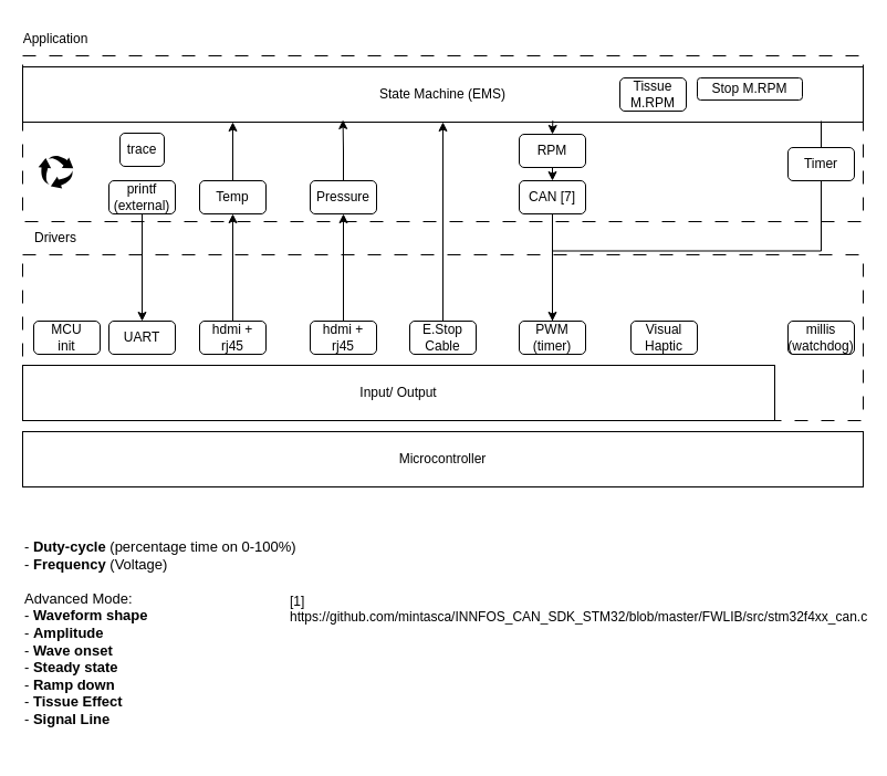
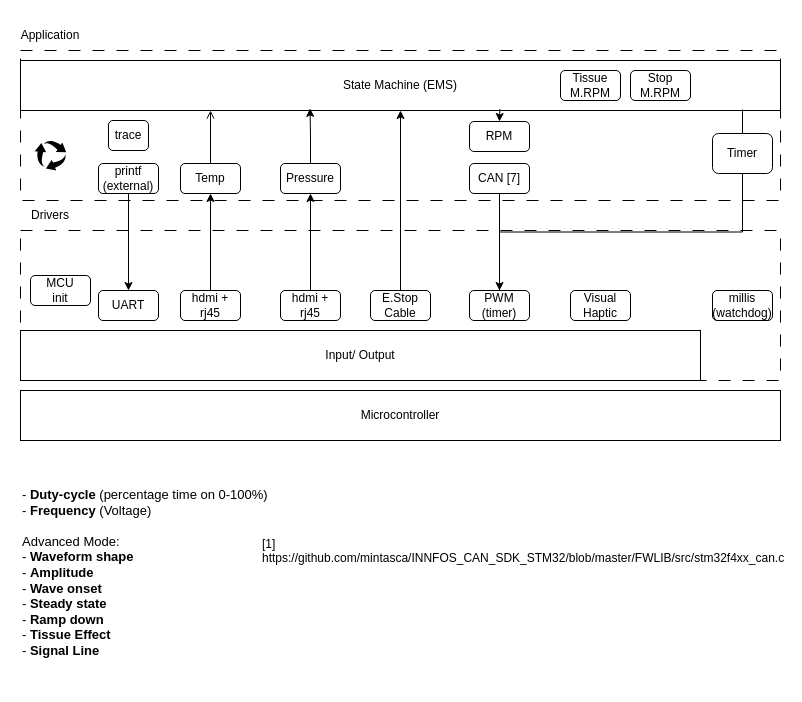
  <mxCell id="0" />
  <mxCell id="1" parent="0" />
  <mxCell id="2" value="" style="rounded=0;whiteSpace=wrap;html=1;dashed=1;dashPattern=12 12;" vertex="1" parent="1"><mxGeometry x="20" y="50" width="760" height="150" as="geometry" /></mxCell>
  <mxCell id="3" value="State Machine (EMS)" style="rounded=0;whiteSpace=wrap;html=1;" vertex="1" parent="1"><mxGeometry x="20" y="60" width="760" height="50" as="geometry" /></mxCell>
  <mxCell id="4" value="Application" style="text;html=1;align=center;verticalAlign=middle;whiteSpace=wrap;rounded=0;" vertex="1" parent="1"><mxGeometry x="20" y="20" width="60" height="30" as="geometry" /></mxCell>
  <mxCell id="5" value="" style="rounded=0;whiteSpace=wrap;html=1;dashed=1;dashPattern=12 12;" vertex="1" parent="1"><mxGeometry x="20" y="230" width="760" height="150" as="geometry" /></mxCell>
  <mxCell id="6" value="Input/ Output" style="rounded=0;whiteSpace=wrap;html=1;" vertex="1" parent="1"><mxGeometry x="20" y="330" width="680" height="50" as="geometry" /></mxCell>
- <mxCell id="7" style="edgeStyle=orthogonalEdgeStyle;rounded=0;orthogonalLoop=1;jettySize=auto;html=1;exitX=0.5;exitY=0;exitDx=0;exitDy=0;entryX=0.25;entryY=1;entryDx=0;entryDy=0;" edge="1" parent="1" source="8" target="3"><mxGeometry relative="1" as="geometry" /></mxCell>
+ <mxCell id="7" style="edgeStyle=orthogonalEdgeStyle;rounded=0;orthogonalLoop=1;jettySize=auto;html=1;exitX=0.5;exitY=0;exitDx=0;exitDy=0;entryX=0.25;entryY=1;entryDx=0;entryDy=0;endArrow=open;" edge="1" parent="1" source="8" target="3"><mxGeometry relative="1" as="geometry" /></mxCell>
  <mxCell id="8" value="Temp" style="rounded=1;whiteSpace=wrap;html=1;" vertex="1" parent="1"><mxGeometry x="180" y="163" width="60" height="30" as="geometry" /></mxCell>
  <mxCell id="9" value="Pressure" style="rounded=1;whiteSpace=wrap;html=1;" vertex="1" parent="1"><mxGeometry x="280" y="163" width="60" height="30" as="geometry" /></mxCell>
- <mxCell id="10" style="edgeStyle=orthogonalEdgeStyle;rounded=0;orthogonalLoop=1;jettySize=auto;html=1;exitX=0.5;exitY=1;exitDx=0;exitDy=0;entryX=0.5;entryY=0;entryDx=0;entryDy=0;" edge="1" parent="1" source="11" target="28"><mxGeometry relative="1" as="geometry" /></mxCell>
  <mxCell id="11" value="RPM" style="rounded=1;whiteSpace=wrap;html=1;" vertex="1" parent="1"><mxGeometry x="469" y="121" width="60" height="30" as="geometry" /></mxCell>
  <mxCell id="12" value="&lt;span style=&quot;color: rgb(0, 0, 0); font-family: Arial; font-size: 13px; font-style: normal; font-variant-ligatures: normal; font-variant-caps: normal; font-weight: normal; letter-spacing: normal; orphans: 2; text-align: left; text-indent: 0px; text-transform: none; widows: 2; word-spacing: 0px; -webkit-text-stroke-width: 0px; white-space: pre-wrap; text-decoration: none; text-decoration-skip-ink: none;&quot;&gt;- &lt;/span&gt;&lt;span style=&quot;color: rgb(0, 0, 0); font-family: Arial; font-size: 13px; font-style: normal; font-variant-ligatures: normal; font-variant-caps: normal; letter-spacing: normal; orphans: 2; text-align: left; text-indent: 0px; text-transform: none; widows: 2; word-spacing: 0px; -webkit-text-stroke-width: 0px; white-space: pre-wrap; text-decoration: none; font-weight: bold; text-decoration-skip-ink: none;&quot;&gt;Duty-cycle&lt;/span&gt;&lt;span style=&quot;color: rgb(0, 0, 0); font-family: Arial; font-size: 13px; font-style: normal; font-variant-ligatures: normal; font-variant-caps: normal; font-weight: normal; letter-spacing: normal; orphans: 2; text-align: left; text-indent: 0px; text-transform: none; widows: 2; word-spacing: 0px; -webkit-text-stroke-width: 0px; white-space: pre-wrap; text-decoration: none; text-decoration-skip-ink: none;&quot;&gt; (percentage time on 0-100%)&#10;- &lt;/span&gt;&lt;span style=&quot;color: rgb(0, 0, 0); font-family: Arial; font-size: 13px; font-style: normal; font-variant-ligatures: normal; font-variant-caps: normal; letter-spacing: normal; orphans: 2; text-align: left; text-indent: 0px; text-transform: none; widows: 2; word-spacing: 0px; -webkit-text-stroke-width: 0px; white-space: pre-wrap; text-decoration: none; font-weight: bold; text-decoration-skip-ink: none;&quot;&gt;Frequency &lt;/span&gt;&lt;span style=&quot;color: rgb(0, 0, 0); font-family: Arial; font-size: 13px; font-style: normal; font-variant-ligatures: normal; font-variant-caps: normal; font-weight: normal; letter-spacing: normal; orphans: 2; text-align: left; text-indent: 0px; text-transform: none; widows: 2; word-spacing: 0px; -webkit-text-stroke-width: 0px; white-space: pre-wrap; text-decoration: none; text-decoration-skip-ink: none;&quot;&gt;(Voltage)&#10;&#10;Advanced Mode:&#10;- &lt;/span&gt;&lt;span style=&quot;color: rgb(0, 0, 0); font-family: Arial; font-size: 13px; font-style: normal; font-variant-ligatures: normal; font-variant-caps: normal; letter-spacing: normal; orphans: 2; text-align: left; text-indent: 0px; text-transform: none; widows: 2; word-spacing: 0px; -webkit-text-stroke-width: 0px; white-space: pre-wrap; text-decoration: none; font-weight: bold; text-decoration-skip-ink: none;&quot;&gt;Waveform shape&lt;/span&gt;&lt;span style=&quot;color: rgb(0, 0, 0); font-family: Arial; font-size: 13px; font-style: normal; font-variant-ligatures: normal; font-variant-caps: normal; font-weight: normal; letter-spacing: normal; orphans: 2; text-align: left; text-indent: 0px; text-transform: none; widows: 2; word-spacing: 0px; -webkit-text-stroke-width: 0px; white-space: pre-wrap; text-decoration: none; text-decoration-skip-ink: none;&quot;&gt;&#10;- &lt;/span&gt;&lt;span style=&quot;color: rgb(0, 0, 0); font-family: Arial; font-size: 13px; font-style: normal; font-variant-ligatures: normal; font-variant-caps: normal; letter-spacing: normal; orphans: 2; text-align: left; text-indent: 0px; text-transform: none; widows: 2; word-spacing: 0px; -webkit-text-stroke-width: 0px; white-space: pre-wrap; text-decoration: none; font-weight: bold; text-decoration-skip-ink: none;&quot;&gt;Amplitude&lt;/span&gt;&lt;span style=&quot;color: rgb(0, 0, 0); font-family: Arial; font-size: 13px; font-style: normal; font-variant-ligatures: normal; font-variant-caps: normal; font-weight: normal; letter-spacing: normal; orphans: 2; text-align: left; text-indent: 0px; text-transform: none; widows: 2; word-spacing: 0px; -webkit-text-stroke-width: 0px; white-space: pre-wrap; text-decoration: none; text-decoration-skip-ink: none;&quot;&gt;&#10;- &lt;/span&gt;&lt;span style=&quot;color: rgb(0, 0, 0); font-family: Arial; font-size: 13px; font-style: normal; font-variant-ligatures: normal; font-variant-caps: normal; letter-spacing: normal; orphans: 2; text-align: left; text-indent: 0px; text-transform: none; widows: 2; word-spacing: 0px; -webkit-text-stroke-width: 0px; white-space: pre-wrap; text-decoration: none; font-weight: bold; text-decoration-skip-ink: none;&quot;&gt;Wave onset&lt;/span&gt;&lt;span style=&quot;color: rgb(0, 0, 0); font-family: Arial; font-size: 13px; font-style: normal; font-variant-ligatures: normal; font-variant-caps: normal; font-weight: normal; letter-spacing: normal; orphans: 2; text-align: left; text-indent: 0px; text-transform: none; widows: 2; word-spacing: 0px; -webkit-text-stroke-width: 0px; white-space: pre-wrap; text-decoration: none; text-decoration-skip-ink: none;&quot;&gt;&#10;- &lt;/span&gt;&lt;span style=&quot;color: rgb(0, 0, 0); font-family: Arial; font-size: 13px; font-style: normal; font-variant-ligatures: normal; font-variant-caps: normal; letter-spacing: normal; orphans: 2; text-align: left; text-indent: 0px; text-transform: none; widows: 2; word-spacing: 0px; -webkit-text-stroke-width: 0px; white-space: pre-wrap; text-decoration: none; font-weight: bold; text-decoration-skip-ink: none;&quot;&gt;Steady state&lt;/span&gt;&lt;span style=&quot;color: rgb(0, 0, 0); font-family: Arial; font-size: 13px; font-style: normal; font-variant-ligatures: normal; font-variant-caps: normal; font-weight: normal; letter-spacing: normal; orphans: 2; text-align: left; text-indent: 0px; text-transform: none; widows: 2; word-spacing: 0px; -webkit-text-stroke-width: 0px; white-space: pre-wrap; text-decoration: none; text-decoration-skip-ink: none;&quot;&gt;&#10;- &lt;/span&gt;&lt;span style=&quot;color: rgb(0, 0, 0); font-family: Arial; font-size: 13px; font-style: normal; font-variant-ligatures: normal; font-variant-caps: normal; letter-spacing: normal; orphans: 2; text-align: left; text-indent: 0px; text-transform: none; widows: 2; word-spacing: 0px; -webkit-text-stroke-width: 0px; white-space: pre-wrap; text-decoration: none; font-weight: bold; text-decoration-skip-ink: none;&quot;&gt;Ramp down&lt;/span&gt;&lt;span style=&quot;color: rgb(0, 0, 0); font-family: Arial; font-size: 13px; font-style: normal; font-variant-ligatures: normal; font-variant-caps: normal; font-weight: normal; letter-spacing: normal; orphans: 2; text-align: left; text-indent: 0px; text-transform: none; widows: 2; word-spacing: 0px; -webkit-text-stroke-width: 0px; white-space: pre-wrap; text-decoration: none; text-decoration-skip-ink: none;&quot;&gt;&#10;- &lt;/span&gt;&lt;span style=&quot;color: rgb(0, 0, 0); font-family: Arial; font-size: 13px; font-style: normal; font-variant-ligatures: normal; font-variant-caps: normal; letter-spacing: normal; orphans: 2; text-align: left; text-indent: 0px; text-transform: none; widows: 2; word-spacing: 0px; -webkit-text-stroke-width: 0px; white-space: pre-wrap; text-decoration: none; font-weight: bold; text-decoration-skip-ink: none;&quot;&gt;Tissue Effect&lt;/span&gt;&lt;span style=&quot;color: rgb(0, 0, 0); font-family: Arial; font-size: 13px; font-style: normal; font-variant-ligatures: normal; font-variant-caps: normal; font-weight: normal; letter-spacing: normal; orphans: 2; text-align: left; text-indent: 0px; text-transform: none; widows: 2; word-spacing: 0px; -webkit-text-stroke-width: 0px; white-space: pre-wrap; text-decoration: none; text-decoration-skip-ink: none;&quot;&gt;&#10;- &lt;/span&gt;&lt;span style=&quot;color: rgb(0, 0, 0); font-family: Arial; font-size: 13px; font-style: normal; font-variant-ligatures: normal; font-variant-caps: normal; letter-spacing: normal; orphans: 2; text-align: left; text-indent: 0px; text-transform: none; widows: 2; word-spacing: 0px; -webkit-text-stroke-width: 0px; white-space: pre-wrap; text-decoration: none; font-weight: bold; text-decoration-skip-ink: none;&quot;&gt;Signal Line&lt;/span&gt;" style="text;whiteSpace=wrap;html=1;" vertex="1" parent="1"><mxGeometry x="20" y="480" width="280" height="200" as="geometry" /></mxCell>
  <mxCell id="13" value="UART" style="rounded=1;whiteSpace=wrap;html=1;" vertex="1" parent="1"><mxGeometry x="98" y="290" width="60" height="30" as="geometry" /></mxCell>
  <mxCell id="14" style="edgeStyle=orthogonalEdgeStyle;rounded=0;orthogonalLoop=1;jettySize=auto;html=1;exitX=0.5;exitY=0;exitDx=0;exitDy=0;entryX=0.5;entryY=1;entryDx=0;entryDy=0;" edge="1" parent="1" source="15" target="8"><mxGeometry relative="1" as="geometry" /></mxCell>
  <mxCell id="15" value="hdmi + rj45" style="rounded=1;whiteSpace=wrap;html=1;" vertex="1" parent="1"><mxGeometry x="180" y="290" width="60" height="30" as="geometry" /></mxCell>
  <mxCell id="16" style="edgeStyle=orthogonalEdgeStyle;rounded=0;orthogonalLoop=1;jettySize=auto;html=1;exitX=0.5;exitY=0;exitDx=0;exitDy=0;entryX=0.5;entryY=1;entryDx=0;entryDy=0;" edge="1" parent="1" source="17" target="9"><mxGeometry relative="1" as="geometry" /></mxCell>
  <mxCell id="17" value="hdmi + rj45" style="rounded=1;whiteSpace=wrap;html=1;" vertex="1" parent="1"><mxGeometry x="280" y="290" width="60" height="30" as="geometry" /></mxCell>
  <mxCell id="18" value="PWM (timer)" style="rounded=1;whiteSpace=wrap;html=1;" vertex="1" parent="1"><mxGeometry x="469" y="290" width="60" height="30" as="geometry" /></mxCell>
  <mxCell id="19" value="Visual Haptic" style="rounded=1;whiteSpace=wrap;html=1;" vertex="1" parent="1"><mxGeometry x="570" y="290" width="60" height="30" as="geometry" /></mxCell>
  <mxCell id="20" value="millis&lt;div&gt;(watchdog)&lt;/div&gt;" style="rounded=1;whiteSpace=wrap;html=1;" vertex="1" parent="1"><mxGeometry x="712" y="290" width="60" height="30" as="geometry" /></mxCell>
- <mxCell id="21" value="MCU&lt;div&gt;init&lt;/div&gt;" style="rounded=1;whiteSpace=wrap;html=1;" vertex="1" parent="1"><mxGeometry x="30" y="290" width="60" height="30" as="geometry" /></mxCell>
+ <mxCell id="21" value="MCU&lt;div&gt;init&lt;/div&gt;" style="rounded=1;whiteSpace=wrap;html=1;" vertex="1" parent="1"><mxGeometry x="30" y="275" width="60" height="30" as="geometry" /></mxCell>
  <mxCell id="22" style="edgeStyle=orthogonalEdgeStyle;rounded=0;orthogonalLoop=1;jettySize=auto;html=1;exitX=0.5;exitY=1;exitDx=0;exitDy=0;entryX=0.5;entryY=0;entryDx=0;entryDy=0;" edge="1" parent="1" source="23" target="13"><mxGeometry relative="1" as="geometry" /></mxCell>
  <mxCell id="23" value="printf (external)" style="rounded=1;whiteSpace=wrap;html=1;" vertex="1" parent="1"><mxGeometry x="98" y="163" width="60" height="30" as="geometry" /></mxCell>
  <mxCell id="24" value="trace" style="rounded=1;whiteSpace=wrap;html=1;" vertex="1" parent="1"><mxGeometry x="108" y="120" width="40" height="30" as="geometry" /></mxCell>
  <mxCell id="25" style="edgeStyle=orthogonalEdgeStyle;rounded=0;orthogonalLoop=1;jettySize=auto;html=1;exitX=0.5;exitY=0;exitDx=0;exitDy=0;entryX=0.381;entryY=0.958;entryDx=0;entryDy=0;entryPerimeter=0;" edge="1" parent="1" source="9" target="3"><mxGeometry relative="1" as="geometry" /></mxCell>
  <mxCell id="26" style="edgeStyle=orthogonalEdgeStyle;rounded=0;orthogonalLoop=1;jettySize=auto;html=1;exitX=0.5;exitY=0;exitDx=0;exitDy=0;entryX=0.632;entryY=0.973;entryDx=0;entryDy=0;entryPerimeter=0;endArrow=none;endFill=0;startArrow=classic;startFill=1;" edge="1" parent="1" source="11"><mxGeometry relative="1" as="geometry"><mxPoint x="499.32" y="108.65" as="targetPoint" /></mxGeometry></mxCell>
  <mxCell id="27" style="edgeStyle=orthogonalEdgeStyle;rounded=0;orthogonalLoop=1;jettySize=auto;html=1;exitX=0.5;exitY=1;exitDx=0;exitDy=0;entryX=0.5;entryY=0;entryDx=0;entryDy=0;" edge="1" parent="1" source="28" target="18"><mxGeometry relative="1" as="geometry" /></mxCell>
  <mxCell id="28" value="CAN [7]" style="rounded=1;whiteSpace=wrap;html=1;" vertex="1" parent="1"><mxGeometry x="469" y="163" width="60" height="30" as="geometry" /></mxCell>
  <mxCell id="29" value="[1] https://github.com/mintasca/INNFOS_CAN_SDK_STM32/blob/master/FWLIB/src/stm32f4xx_can.c" style="text;whiteSpace=wrap;" vertex="1" parent="1"><mxGeometry x="260" y="530" width="290" height="40" as="geometry" /></mxCell>
  <mxCell id="30" style="edgeStyle=orthogonalEdgeStyle;rounded=0;orthogonalLoop=1;jettySize=auto;html=1;exitX=0.5;exitY=0;exitDx=0;exitDy=0;entryX=0.5;entryY=1;entryDx=0;entryDy=0;" edge="1" parent="1" source="31" target="3"><mxGeometry relative="1" as="geometry" /></mxCell>
  <mxCell id="31" value="E.Stop Cable" style="rounded=1;whiteSpace=wrap;html=1;" vertex="1" parent="1"><mxGeometry x="370" y="290" width="60" height="30" as="geometry" /></mxCell>
  <mxCell id="32" value="Tissue M.RPM" style="rounded=1;whiteSpace=wrap;html=1;" vertex="1" parent="1"><mxGeometry x="560" y="70" width="60" height="30" as="geometry" /></mxCell>
- <mxCell id="33" value="Stop M.RPM" style="rounded=1;whiteSpace=wrap;html=1;" vertex="1" parent="1"><mxGeometry x="630" y="70" width="95" height="20" as="geometry" /></mxCell>
+ <mxCell id="33" value="Stop M.RPM" style="rounded=1;whiteSpace=wrap;html=1;" vertex="1" parent="1"><mxGeometry x="630" y="70" width="60" height="30" as="geometry" /></mxCell>
  <mxCell id="34" style="edgeStyle=orthogonalEdgeStyle;rounded=0;orthogonalLoop=1;jettySize=auto;html=1;exitX=0.5;exitY=1;exitDx=0;exitDy=0;endArrow=none;endFill=0;" edge="1" parent="1" source="35" target="18"><mxGeometry relative="1" as="geometry"><mxPoint x="742" y="280" as="targetPoint" /></mxGeometry></mxCell>
- <mxCell id="35" value="Timer" style="rounded=1;whiteSpace=wrap;html=1;" vertex="1" parent="1"><mxGeometry x="712" y="133" width="60" height="30" as="geometry" /></mxCell>
+ <mxCell id="35" value="Timer" style="rounded=1;whiteSpace=wrap;html=1;" vertex="1" parent="1"><mxGeometry x="712" y="133" width="60" height="40" as="geometry" /></mxCell>
  <mxCell id="36" style="edgeStyle=orthogonalEdgeStyle;rounded=0;orthogonalLoop=1;jettySize=auto;html=1;exitX=0.5;exitY=0;exitDx=0;exitDy=0;entryX=0.903;entryY=0.978;entryDx=0;entryDy=0;entryPerimeter=0;endArrow=none;endFill=0;" edge="1" parent="1" source="35"><mxGeometry relative="1" as="geometry"><mxPoint x="742" y="109" as="targetPoint" /></mxGeometry></mxCell>
  <mxCell id="37" value="Microcontroller" style="rounded=0;whiteSpace=wrap;html=1;" vertex="1" parent="1"><mxGeometry x="20" y="390" width="760" height="50" as="geometry" /></mxCell>
  <mxCell id="38" value="Drivers" style="text;html=1;align=center;verticalAlign=middle;whiteSpace=wrap;rounded=0;" vertex="1" parent="1"><mxGeometry x="20" y="200" width="60" height="30" as="geometry" /></mxCell>
  <mxCell id="39" value="" style="sketch=0;html=1;aspect=fixed;strokeColor=none;shadow=0;fillColor=#00000;verticalAlign=top;labelPosition=center;verticalLabelPosition=bottom;shape=mxgraph.gcp2.arrow_cycle" vertex="1" parent="1"><mxGeometry x="34.21" y="140" width="31.58" height="30" as="geometry" /></mxCell>
